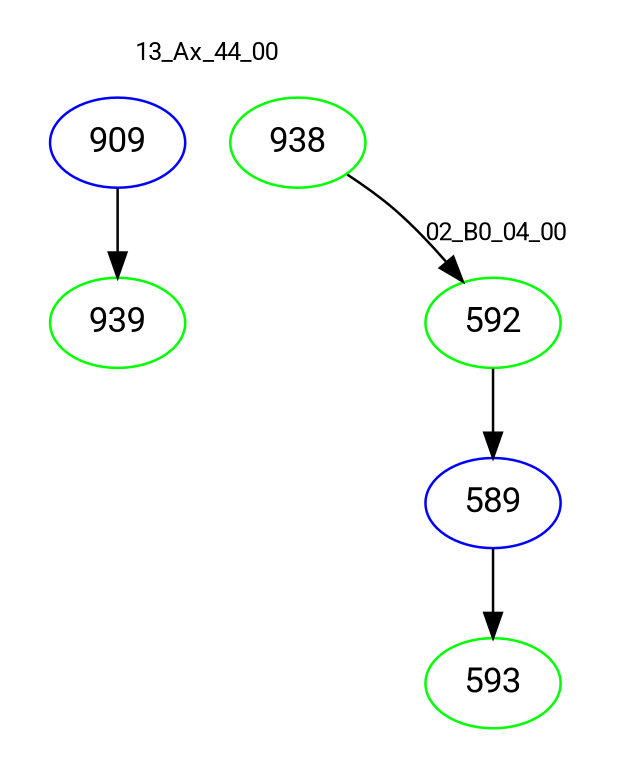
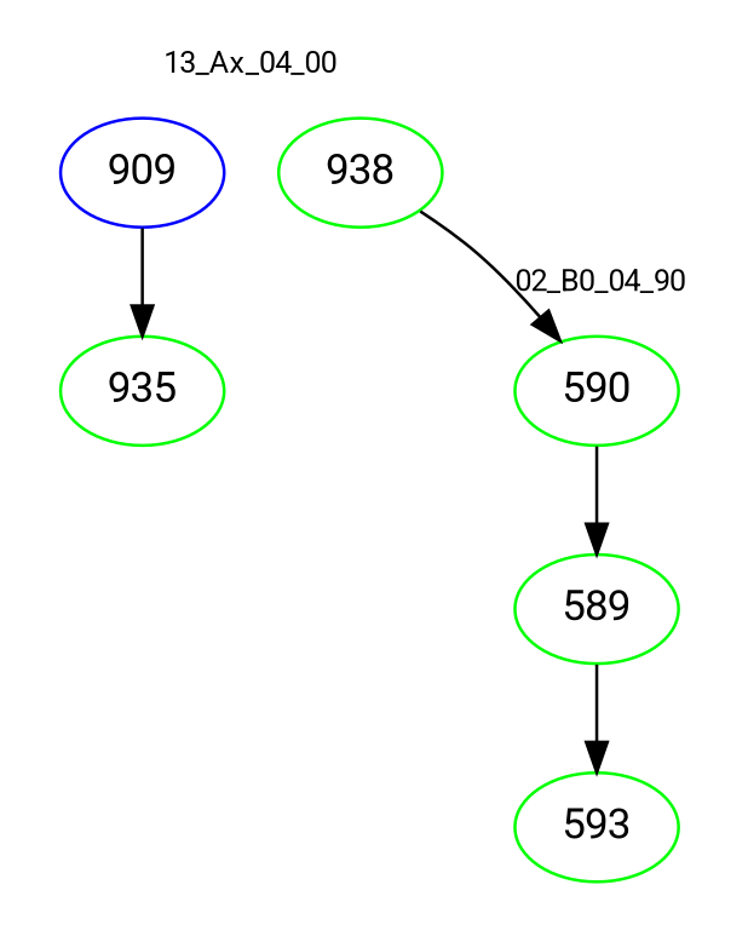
  digraph {
    fontname=Roboto
    node [color=green fontname=Roboto]
    edge [color=black fontname=Roboto]
    n1 [label=938]
    n2 [color=blue label=909]
-   n3 [label=939]
-   n4 [label=592]
-   n5 [color=blue label=589]
+   n3 [label=935]
+   n4 [label=590]
+   n5 [label=589]
    n6 [label=593]
    subgraph cluster_1 {
      color=white
      fontsize=10
-     label="13_Ax_44_00"
+     label="13_Ax_04_00"
      n1
      n2
      n3
    }
    subgraph cluster_2 {
      color=white
      fontsize=10
-     label="02_B0_04_00"
+     label="02_B0_04_90"
      n4
      n5
      n6
    }
    n1 -> n4
    n2 -> n3
    n4 -> n5
    n5 -> n6
  }
